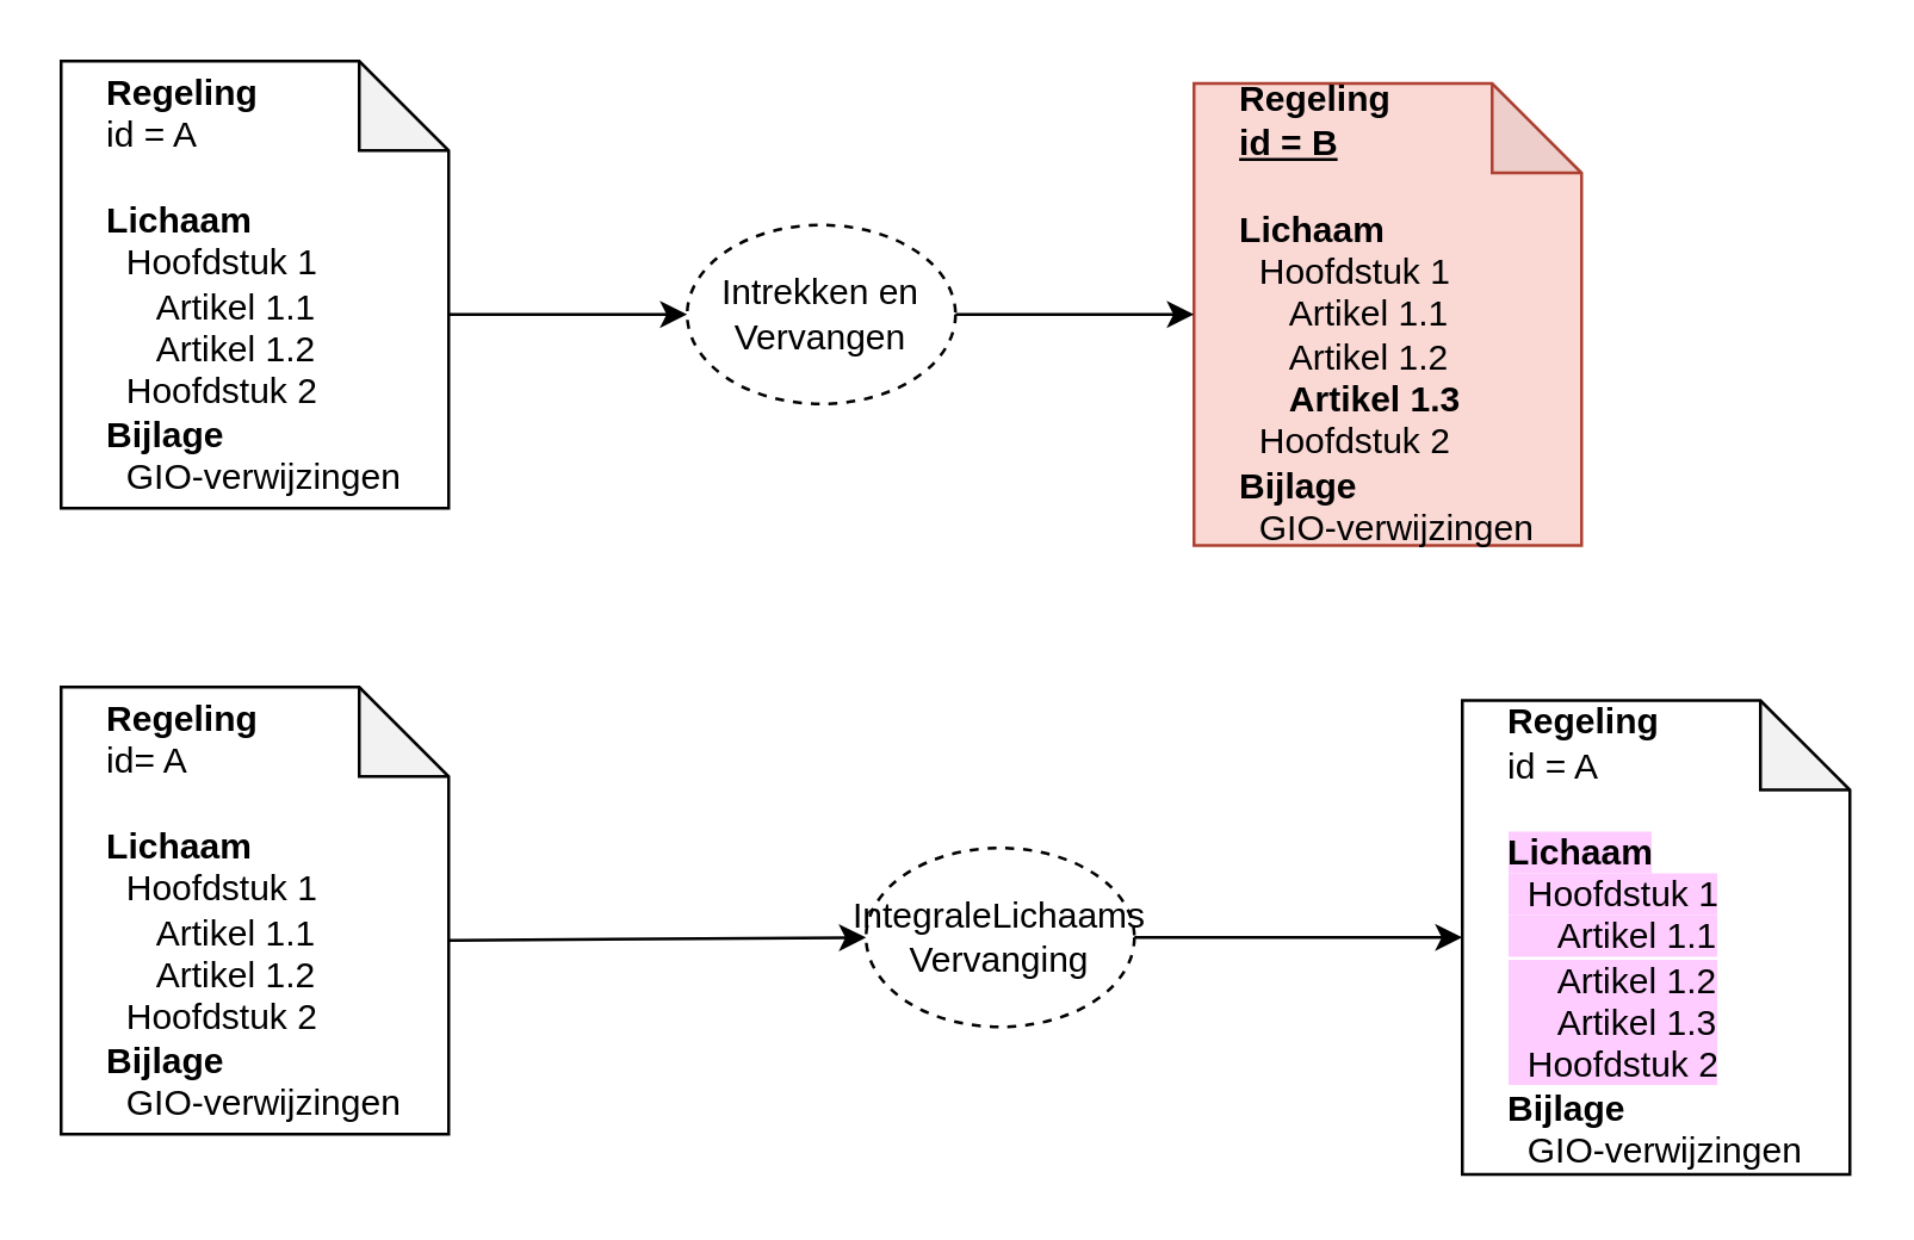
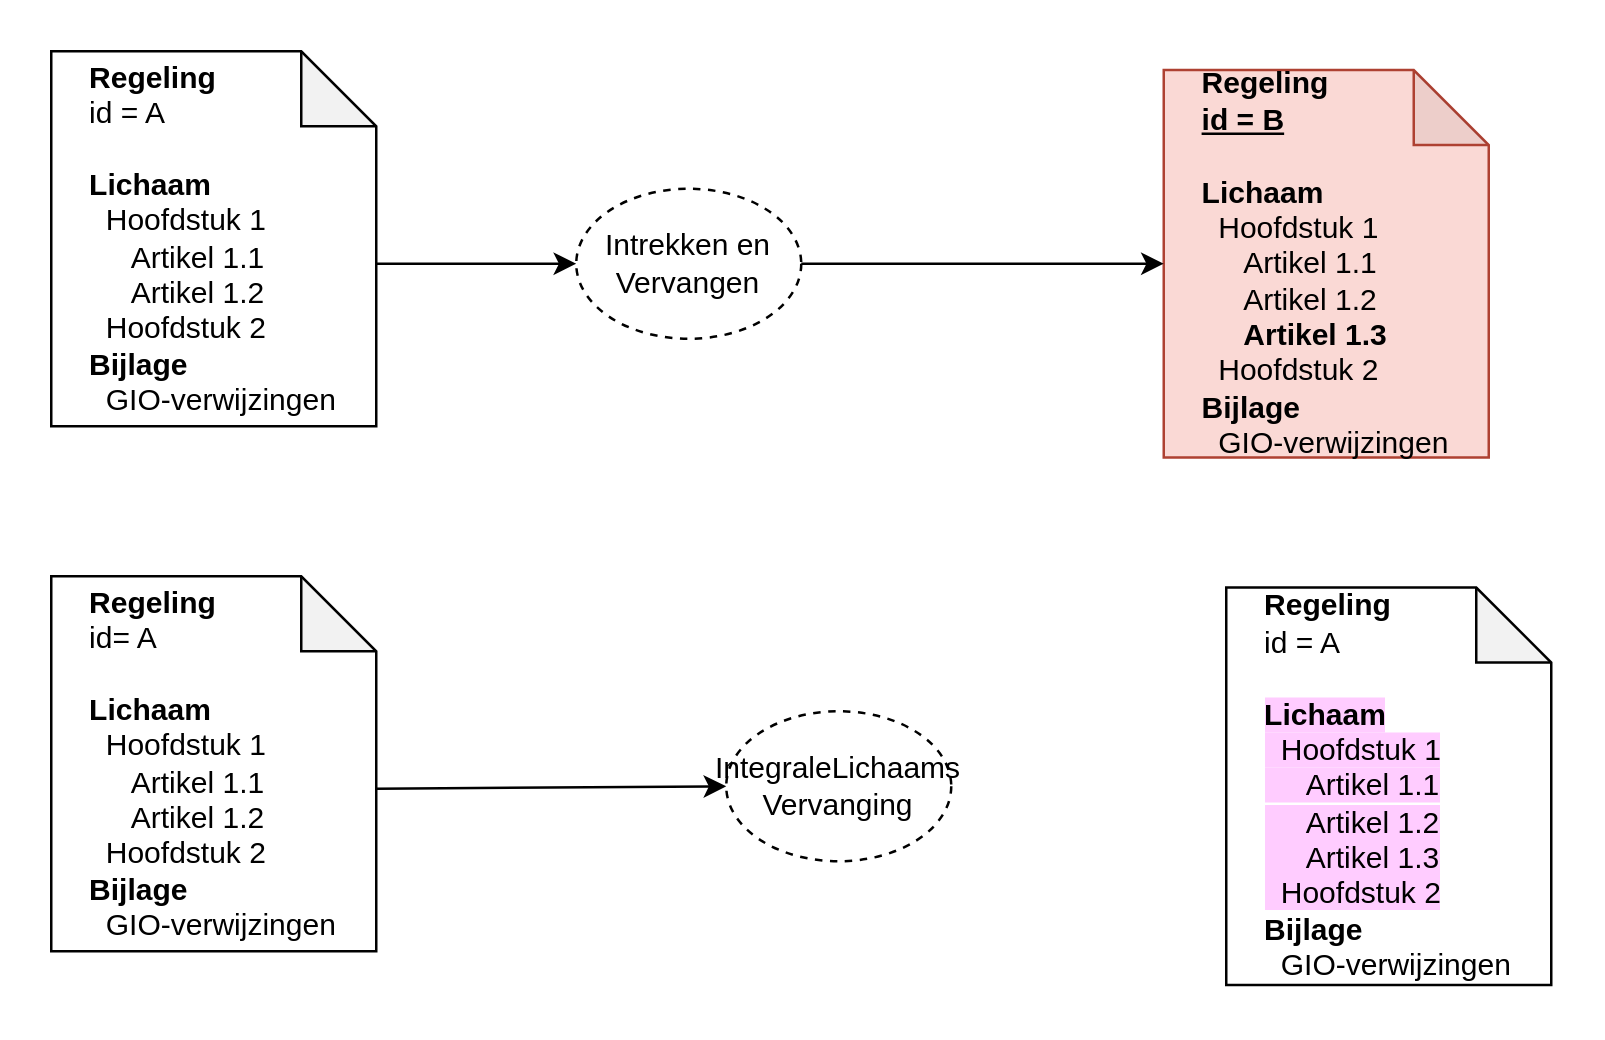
  <mxCell id="0" />
  <mxCell id="1" parent="0" />
  <mxCell id="2" style="edgeStyle=orthogonalEdgeStyle;rounded=0;orthogonalLoop=1;jettySize=auto;html=1;exitX=0;exitY=0;exitDx=130;exitDy=85;exitPerimeter=0;entryX=0;entryY=0.5;entryDx=0;entryDy=0;" parent="1" source="3" target="4" edge="1"><mxGeometry relative="1" as="geometry" /></mxCell>
  <mxCell id="3" value="&lt;div style=&quot;text-align: left&quot;&gt;&lt;span&gt;&lt;b&gt;Regeling&amp;nbsp;&lt;/b&gt;&lt;/span&gt;&lt;/div&gt;&lt;div style=&quot;text-align: left&quot;&gt;&lt;span&gt;id = A&lt;/span&gt;&lt;/div&gt;&lt;div style=&quot;text-align: left&quot;&gt;&amp;nbsp; &amp;nbsp;&lt;/div&gt;&lt;div style=&quot;text-align: left&quot;&gt;&lt;span&gt;&lt;b&gt;Lichaam&amp;nbsp;&lt;/b&gt;&lt;/span&gt;&lt;/div&gt;&lt;div style=&quot;text-align: left&quot;&gt;&amp;nbsp; Hoofdstuk 1&lt;/div&gt;&lt;div style=&quot;text-align: left&quot;&gt;&amp;nbsp; &amp;nbsp; &amp;nbsp;Artikel 1.1&lt;/div&gt;&lt;div style=&quot;text-align: left&quot;&gt;&amp;nbsp; &amp;nbsp; &amp;nbsp;Artikel 1.2&lt;/div&gt;&lt;div style=&quot;text-align: left&quot;&gt;&amp;nbsp; Hoofdstuk 2&lt;/div&gt;&lt;div style=&quot;text-align: left&quot;&gt;&lt;span&gt;&lt;b&gt;Bijlage&lt;/b&gt;&lt;/span&gt;&lt;/div&gt;&lt;div style=&quot;text-align: left&quot;&gt;&lt;span&gt;&amp;nbsp; GIO-verwijzingen&lt;/span&gt;&lt;/div&gt;" style="shape=note;whiteSpace=wrap;html=1;backgroundOutline=1;darkOpacity=0.05;" parent="1" vertex="1"><mxGeometry x="20" y="20" width="130" height="150" as="geometry" /></mxCell>
  <mxCell id="4" value="Intrekken en Vervangen" style="ellipse;whiteSpace=wrap;html=1;dashed=1;" parent="1" vertex="1"><mxGeometry x="230" y="75" width="90" height="60" as="geometry" /></mxCell>
- <mxCell id="5" value="&lt;div style=&quot;text-align: left&quot;&gt;&lt;span&gt;&lt;b&gt;Regeling&amp;nbsp;&lt;/b&gt;&lt;/span&gt;&lt;/div&gt;&lt;div style=&quot;text-align: left&quot;&gt;&lt;u&gt;&lt;b&gt;id = B&lt;/b&gt;&lt;/u&gt;&lt;/div&gt;&lt;div style=&quot;text-align: left&quot;&gt;&lt;br&gt;&lt;/div&gt;&lt;div style=&quot;text-align: left&quot;&gt;&lt;span&gt;&lt;b&gt;Lichaam&lt;/b&gt;&lt;/span&gt;&lt;/div&gt;&lt;div style=&quot;text-align: left&quot;&gt;&amp;nbsp; Hoofdstuk 1&lt;/div&gt;&lt;div style=&quot;text-align: left&quot;&gt;&amp;nbsp; &amp;nbsp; &amp;nbsp;Artikel 1.1&lt;/div&gt;&lt;div style=&quot;text-align: left&quot;&gt;&amp;nbsp; &amp;nbsp; &amp;nbsp;Artikel 1.2&lt;/div&gt;&lt;div style=&quot;text-align: left&quot;&gt;&amp;nbsp; &amp;nbsp; &lt;b&gt;&amp;nbsp;Artikel 1.3&lt;/b&gt;&lt;/div&gt;&lt;div style=&quot;text-align: left&quot;&gt;&amp;nbsp; Hoofdstuk 2&lt;/div&gt;&lt;div style=&quot;text-align: left&quot;&gt;&lt;span&gt;&lt;b&gt;Bijlage&lt;/b&gt;&lt;/span&gt;&lt;/div&gt;&lt;div style=&quot;text-align: left&quot;&gt;&lt;span&gt;&amp;nbsp; GIO-verwijzingen&lt;/span&gt;&lt;/div&gt;" style="shape=note;whiteSpace=wrap;html=1;backgroundOutline=1;darkOpacity=0.05;fillColor=#fad9d5;strokeColor=#ae4132;" parent="1" vertex="1"><mxGeometry x="400" y="27.5" width="130" height="155" as="geometry" /></mxCell>
+ <mxCell id="5" value="&lt;div style=&quot;text-align: left&quot;&gt;&lt;span&gt;&lt;b&gt;Regeling&amp;nbsp;&lt;/b&gt;&lt;/span&gt;&lt;/div&gt;&lt;div style=&quot;text-align: left&quot;&gt;&lt;u&gt;&lt;b&gt;id = B&lt;/b&gt;&lt;/u&gt;&lt;/div&gt;&lt;div style=&quot;text-align: left&quot;&gt;&lt;br&gt;&lt;/div&gt;&lt;div style=&quot;text-align: left&quot;&gt;&lt;span&gt;&lt;b&gt;Lichaam&lt;/b&gt;&lt;/span&gt;&lt;/div&gt;&lt;div style=&quot;text-align: left&quot;&gt;&amp;nbsp; Hoofdstuk 1&lt;/div&gt;&lt;div style=&quot;text-align: left&quot;&gt;&amp;nbsp; &amp;nbsp; &amp;nbsp;Artikel 1.1&lt;/div&gt;&lt;div style=&quot;text-align: left&quot;&gt;&amp;nbsp; &amp;nbsp; &amp;nbsp;Artikel 1.2&lt;/div&gt;&lt;div style=&quot;text-align: left&quot;&gt;&amp;nbsp; &amp;nbsp; &lt;b&gt;&amp;nbsp;Artikel 1.3&lt;/b&gt;&lt;/div&gt;&lt;div style=&quot;text-align: left&quot;&gt;&amp;nbsp; Hoofdstuk 2&lt;/div&gt;&lt;div style=&quot;text-align: left&quot;&gt;&lt;span&gt;&lt;b&gt;Bijlage&lt;/b&gt;&lt;/span&gt;&lt;/div&gt;&lt;div style=&quot;text-align: left&quot;&gt;&lt;span&gt;&amp;nbsp; GIO-verwijzingen&lt;/span&gt;&lt;/div&gt;" style="shape=note;whiteSpace=wrap;html=1;backgroundOutline=1;darkOpacity=0.05;fillColor=#fad9d5;strokeColor=#ae4132;" parent="1" vertex="1"><mxGeometry x="465" y="27.5" width="130" height="155" as="geometry" /></mxCell>
  <mxCell id="6" value="" style="endArrow=classic;html=1;exitX=1;exitY=0.5;exitDx=0;exitDy=0;entryX=0;entryY=0.5;entryDx=0;entryDy=0;entryPerimeter=0;" parent="1" source="4" target="5" edge="1"><mxGeometry width="50" height="50" relative="1" as="geometry"><mxPoint x="320" y="210" as="sourcePoint" /><mxPoint x="370" y="160" as="targetPoint" /></mxGeometry></mxCell>
  <mxCell id="7" value="IntegraleLichaams&lt;br&gt;Vervanging" style="ellipse;whiteSpace=wrap;html=1;dashed=1;" parent="1" vertex="1"><mxGeometry x="290" y="284" width="90" height="60" as="geometry" /></mxCell>
  <mxCell id="8" value="" style="endArrow=classic;html=1;exitX=0;exitY=0;exitDx=130;exitDy=85;exitPerimeter=0;entryX=0;entryY=0.5;entryDx=0;entryDy=0;" parent="1" source="11" target="7" edge="1"><mxGeometry width="50" height="50" relative="1" as="geometry"><mxPoint x="150" y="210" as="sourcePoint" /><mxPoint x="200" y="160" as="targetPoint" /><Array as="points" /></mxGeometry></mxCell>
  <mxCell id="9" value="&lt;div style=&quot;text-align: left&quot;&gt;&lt;span&gt;&lt;b&gt;Regeling&amp;nbsp;&lt;/b&gt;&lt;/span&gt;&lt;/div&gt;&lt;div style=&quot;text-align: left&quot;&gt;&lt;span&gt;id = A&lt;/span&gt;&lt;/div&gt;&lt;div style=&quot;text-align: left&quot;&gt;&lt;br&gt;&lt;/div&gt;&lt;div style=&quot;text-align: left&quot;&gt;&lt;span style=&quot;background-color: rgb(255 , 204 , 255)&quot;&gt;&lt;b&gt;Lichaam&lt;/b&gt;&lt;/span&gt;&lt;/div&gt;&lt;div style=&quot;text-align: left&quot;&gt;&lt;span style=&quot;background-color: rgb(255 , 204 , 255)&quot;&gt;&amp;nbsp; Hoofdstuk 1&lt;/span&gt;&lt;/div&gt;&lt;div style=&quot;text-align: left&quot;&gt;&lt;span style=&quot;background-color: rgb(255 , 204 , 255)&quot;&gt;&amp;nbsp; &amp;nbsp; &amp;nbsp;Artikel 1.1&lt;/span&gt;&lt;/div&gt;&lt;div style=&quot;text-align: left&quot;&gt;&lt;span style=&quot;background-color: rgb(255 , 204 , 255)&quot;&gt;&amp;nbsp; &amp;nbsp; &amp;nbsp;Artikel 1.2&lt;/span&gt;&lt;/div&gt;&lt;div style=&quot;text-align: left&quot;&gt;&lt;span style=&quot;background-color: rgb(255 , 204 , 255)&quot;&gt;&amp;nbsp; &amp;nbsp; &amp;nbsp;Artikel 1.3&lt;br&gt;&lt;/span&gt;&lt;/div&gt;&lt;div style=&quot;text-align: left&quot;&gt;&lt;span style=&quot;background-color: rgb(255 , 204 , 255)&quot;&gt;&amp;nbsp; Hoofdstuk 2&lt;/span&gt;&lt;/div&gt;&lt;div style=&quot;text-align: left&quot;&gt;&lt;span&gt;&lt;b&gt;Bijlage&lt;/b&gt;&lt;/span&gt;&lt;/div&gt;&lt;div style=&quot;text-align: left&quot;&gt;&lt;span&gt;&amp;nbsp; GIO-verwijzingen&lt;/span&gt;&lt;/div&gt;" style="shape=note;whiteSpace=wrap;html=1;backgroundOutline=1;darkOpacity=0.05;" parent="1" vertex="1"><mxGeometry x="490" y="234.5" width="130" height="159" as="geometry" /></mxCell>
- <mxCell id="10" value="" style="endArrow=classic;html=1;exitX=1;exitY=0.5;exitDx=0;exitDy=0;entryX=0;entryY=0.5;entryDx=0;entryDy=0;entryPerimeter=0;" parent="1" source="7" target="9" edge="1"><mxGeometry width="50" height="50" relative="1" as="geometry"><mxPoint x="410" y="330" as="sourcePoint" /><mxPoint x="460" y="280" as="targetPoint" /><Array as="points" /></mxGeometry></mxCell>
  <mxCell id="11" value="&lt;div style=&quot;text-align: left&quot;&gt;&lt;span&gt;&lt;b&gt;Regeling&amp;nbsp;&lt;/b&gt;&lt;/span&gt;&lt;/div&gt;&lt;div style=&quot;text-align: left&quot;&gt;&lt;span&gt;id= A&lt;/span&gt;&lt;/div&gt;&lt;div style=&quot;text-align: left&quot;&gt;&lt;br&gt;&lt;/div&gt;&lt;div style=&quot;text-align: left&quot;&gt;&lt;span&gt;&lt;b&gt;Lichaam&lt;/b&gt;&lt;/span&gt;&lt;/div&gt;&lt;div style=&quot;text-align: left&quot;&gt;&amp;nbsp; Hoofdstuk 1&lt;/div&gt;&lt;div style=&quot;text-align: left&quot;&gt;&amp;nbsp; &amp;nbsp; &amp;nbsp;Artikel 1.1&lt;/div&gt;&lt;div style=&quot;text-align: left&quot;&gt;&amp;nbsp; &amp;nbsp; &amp;nbsp;Artikel 1.2&lt;/div&gt;&lt;div style=&quot;text-align: left&quot;&gt;&amp;nbsp; Hoofdstuk 2&lt;/div&gt;&lt;div style=&quot;text-align: left&quot;&gt;&lt;span&gt;&lt;b&gt;Bijlage&lt;/b&gt;&lt;/span&gt;&lt;/div&gt;&lt;div style=&quot;text-align: left&quot;&gt;&lt;span&gt;&amp;nbsp; GIO-verwijzingen&lt;/span&gt;&lt;/div&gt;" style="shape=note;whiteSpace=wrap;html=1;backgroundOutline=1;darkOpacity=0.05;" parent="1" vertex="1"><mxGeometry x="20" y="230" width="130" height="150" as="geometry" /></mxCell>
